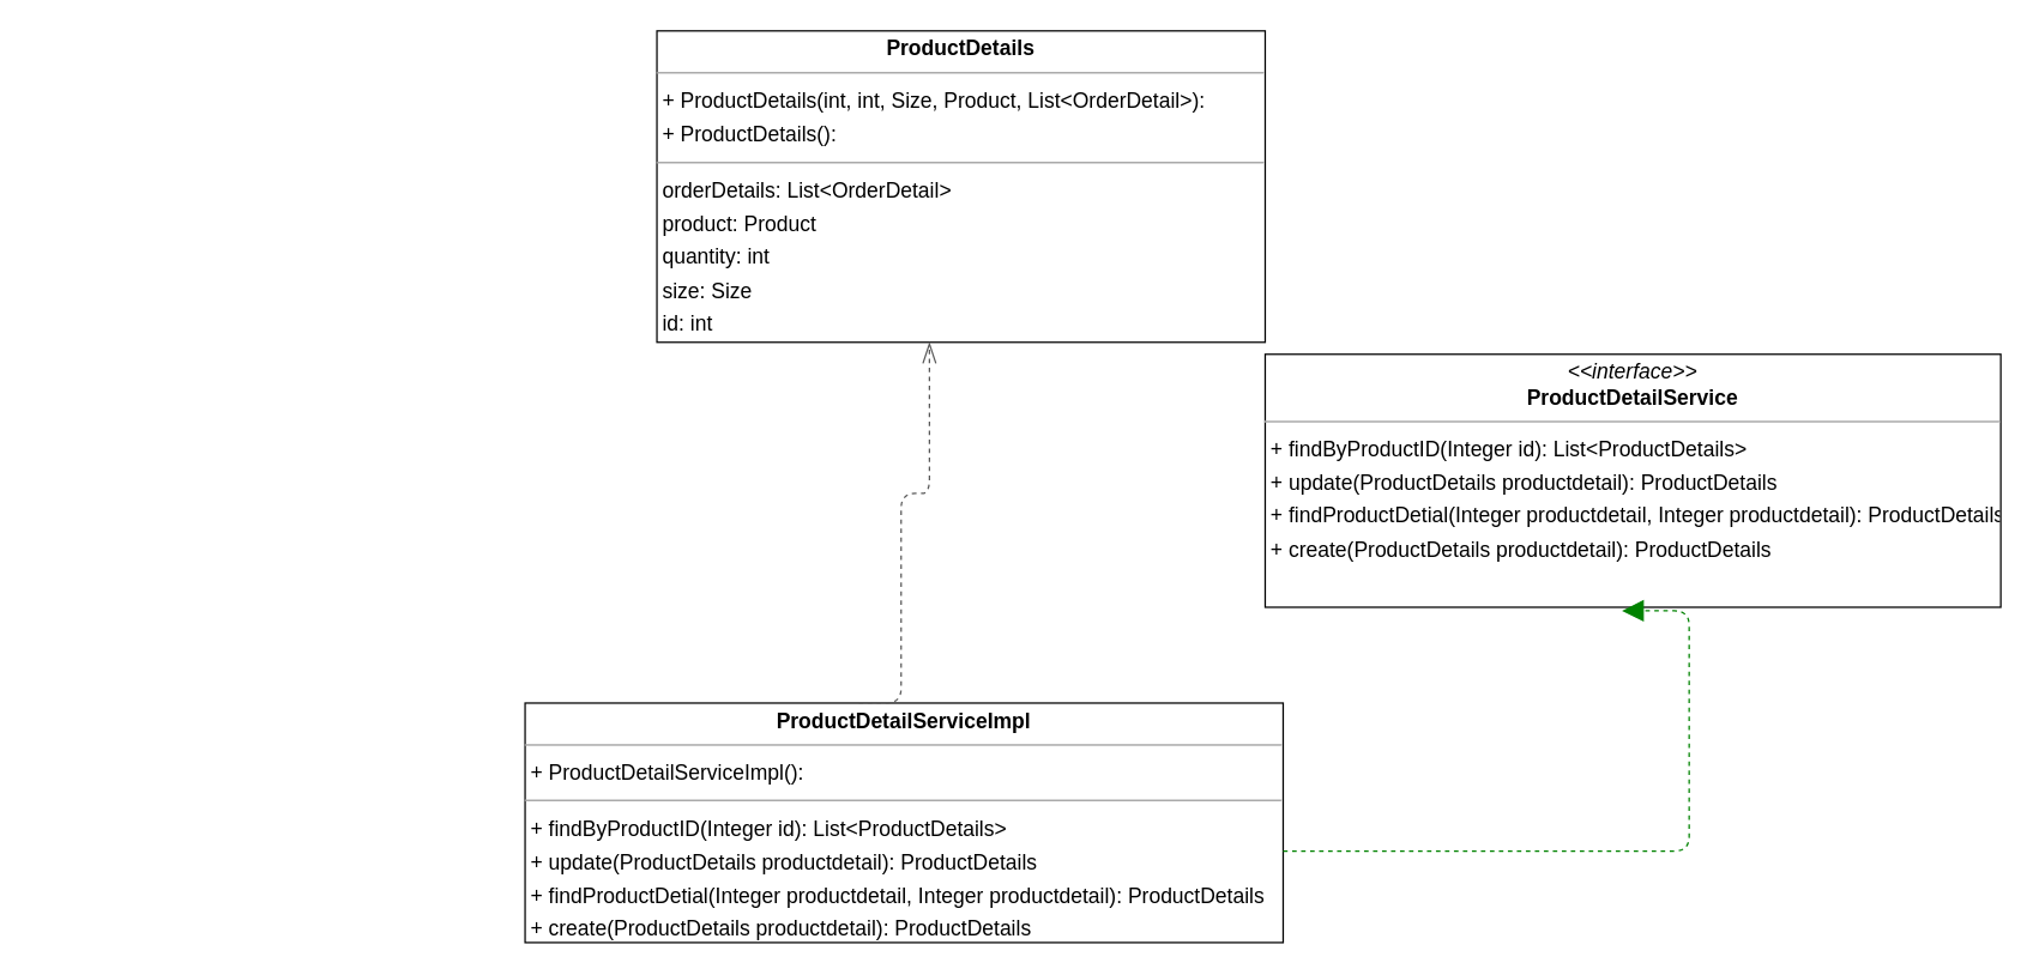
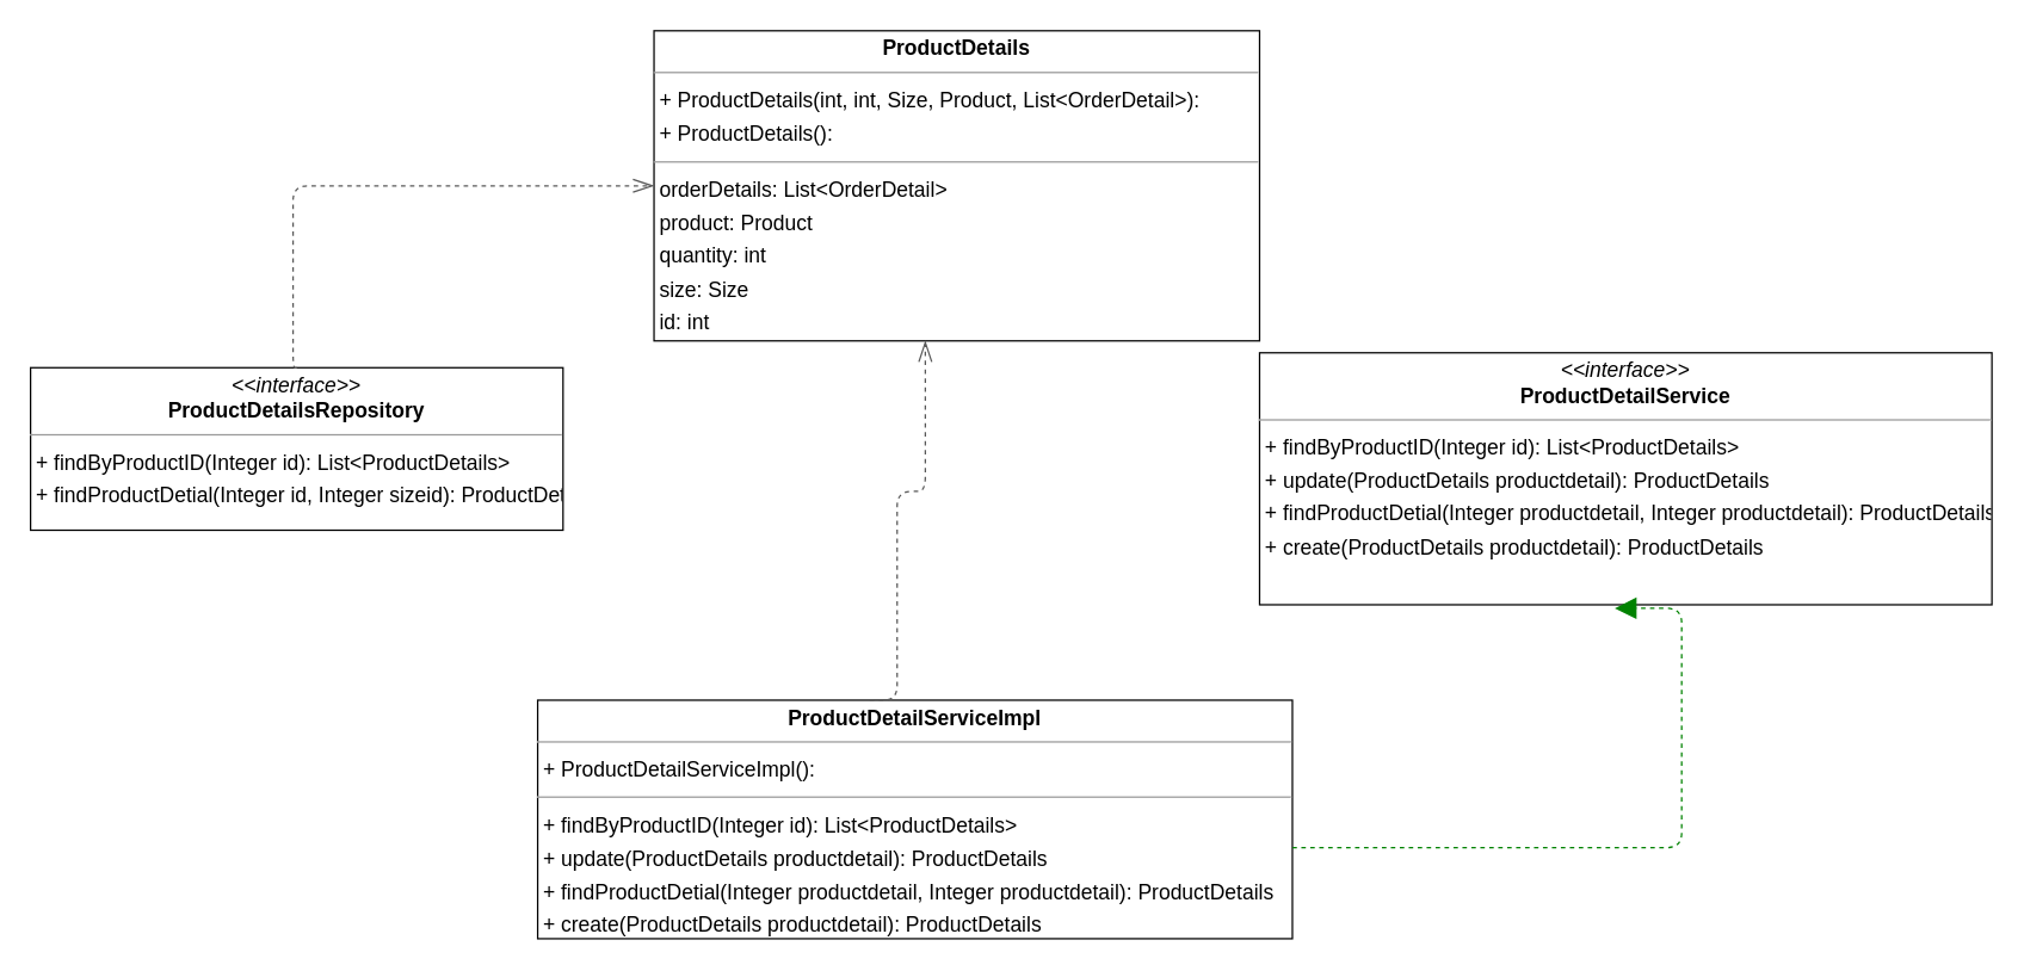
  <mxCell id="0" />
  <mxCell id="1" parent="0" />
  <mxCell id="2" value="&lt;p style=&quot;margin:0px;margin-top:4px;text-align:center;&quot;&gt;&lt;i&gt;&amp;lt;&amp;lt;interface&amp;gt;&amp;gt;&lt;/i&gt;&lt;br&gt;&lt;b&gt;ProductDetailService&lt;/b&gt;&lt;/p&gt;&lt;hr size=&quot;1&quot;&gt;&lt;p style=&quot;margin:0 0 0 4px;line-height:1.6;&quot;&gt;+ findByProductID(Integer&amp;nbsp;id&lt;span style=&quot;background-color: initial;&quot;&gt;): List&amp;lt;ProductDetails&amp;gt;&lt;/span&gt;&lt;/p&gt;&lt;p style=&quot;margin:0 0 0 4px;line-height:1.6;&quot;&gt;+ update(ProductDetails&amp;nbsp;productdetail&lt;span style=&quot;background-color: initial;&quot;&gt;): ProductDetails&lt;/span&gt;&lt;/p&gt;&lt;p style=&quot;margin:0 0 0 4px;line-height:1.6;&quot;&gt;+ findProductDetial(Integer&amp;nbsp;productdetail, Integer productdetail): ProductDetails&lt;/p&gt;&lt;p style=&quot;margin:0 0 0 4px;line-height:1.6;&quot;&gt;+ create(ProductDetails&amp;nbsp;productdetail&lt;span style=&quot;background-color: initial;&quot;&gt;): ProductDetails&lt;/span&gt;&lt;/p&gt;" style="verticalAlign=top;align=left;overflow=fill;fontSize=14;fontFamily=Helvetica;html=1;rounded=0;shadow=0;comic=0;labelBackgroundColor=none;strokeWidth=1;" parent="1" vertex="1"><mxGeometry x="844" y="236" width="491" height="169" as="geometry" /></mxCell>
- <mxCell id="3" value="&lt;p style=&quot;margin:0px;margin-top:4px;text-align:center;&quot;&gt;&lt;b&gt;ProductDetailServiceImpl&lt;/b&gt;&lt;/p&gt;&lt;hr size=&quot;1&quot;&gt;&lt;p style=&quot;margin:0 0 0 4px;line-height:1.6;&quot;&gt;+ ProductDetailServiceImpl(): &lt;/p&gt;&lt;hr size=&quot;1&quot;&gt;&lt;p style=&quot;border-color: var(--border-color); margin: 0px 0px 0px 4px; line-height: 1.6;&quot;&gt;+ findByProductID(Integer&amp;nbsp;id): List&amp;lt;ProductDetails&amp;gt;&lt;/p&gt;&lt;p style=&quot;border-color: var(--border-color); margin: 0px 0px 0px 4px; line-height: 1.6;&quot;&gt;+ update(ProductDetails&amp;nbsp;productdetail&lt;span style=&quot;border-color: var(--border-color); background-color: initial;&quot;&gt;): ProductDetails&lt;/span&gt;&lt;/p&gt;&lt;p style=&quot;border-color: var(--border-color); margin: 0px 0px 0px 4px; line-height: 1.6;&quot;&gt;+ findProductDetial(Integer&amp;nbsp;productdetail, Integer productdetail): ProductDetails&lt;/p&gt;&lt;p style=&quot;border-color: var(--border-color); margin: 0px 0px 0px 4px; line-height: 1.6;&quot;&gt;+ create(ProductDetails&amp;nbsp;productdetail&lt;span style=&quot;border-color: var(--border-color); background-color: initial;&quot;&gt;): ProductDetails&lt;/span&gt;&lt;/p&gt;" style="verticalAlign=top;align=left;overflow=fill;fontSize=14;fontFamily=Helvetica;html=1;rounded=0;shadow=0;comic=0;labelBackgroundColor=none;strokeWidth=1;" parent="1" vertex="1"><mxGeometry x="350" y="469" width="506" height="160" as="geometry" /></mxCell>
+ <mxCell id="3" value="&lt;p style=&quot;margin:0px;margin-top:4px;text-align:center;&quot;&gt;&lt;b&gt;ProductDetailServiceImpl&lt;/b&gt;&lt;/p&gt;&lt;hr size=&quot;1&quot;&gt;&lt;p style=&quot;margin:0 0 0 4px;line-height:1.6;&quot;&gt;+ ProductDetailServiceImpl(): &lt;/p&gt;&lt;hr size=&quot;1&quot;&gt;&lt;p style=&quot;border-color: var(--border-color); margin: 0px 0px 0px 4px; line-height: 1.6;&quot;&gt;+ findByProductID(Integer&amp;nbsp;id): List&amp;lt;ProductDetails&amp;gt;&lt;/p&gt;&lt;p style=&quot;border-color: var(--border-color); margin: 0px 0px 0px 4px; line-height: 1.6;&quot;&gt;+ update(ProductDetails&amp;nbsp;productdetail&lt;span style=&quot;border-color: var(--border-color); background-color: initial;&quot;&gt;): ProductDetails&lt;/span&gt;&lt;/p&gt;&lt;p style=&quot;border-color: var(--border-color); margin: 0px 0px 0px 4px; line-height: 1.6;&quot;&gt;+ findProductDetial(Integer&amp;nbsp;productdetail, Integer productdetail): ProductDetails&lt;/p&gt;&lt;p style=&quot;border-color: var(--border-color); margin: 0px 0px 0px 4px; line-height: 1.6;&quot;&gt;+ create(ProductDetails&amp;nbsp;productdetail&lt;span style=&quot;border-color: var(--border-color); background-color: initial;&quot;&gt;): ProductDetails&lt;/span&gt;&lt;/p&gt;" style="verticalAlign=top;align=left;overflow=fill;fontSize=14;fontFamily=Helvetica;html=1;rounded=0;shadow=0;comic=0;labelBackgroundColor=none;strokeWidth=1;" parent="1" vertex="1"><mxGeometry x="360" y="469" width="506" height="160" as="geometry" /></mxCell>
  <mxCell id="4" value="&lt;p style=&quot;margin:0px;margin-top:4px;text-align:center;&quot;&gt;&lt;b&gt;ProductDetails&lt;/b&gt;&lt;/p&gt;&lt;hr size=&quot;1&quot;/&gt;&lt;p style=&quot;margin:0 0 0 4px;line-height:1.6;&quot;&gt;+ ProductDetails(int, int, Size, Product, List&amp;lt;OrderDetail&amp;gt;): &lt;br/&gt;+ ProductDetails(): &lt;/p&gt;&lt;hr size=&quot;1&quot;/&gt;&lt;p style=&quot;margin:0 0 0 4px;line-height:1.6;&quot;&gt; orderDetails: List&amp;lt;OrderDetail&amp;gt;&lt;br/&gt; product: Product&lt;br/&gt; quantity: int&lt;br/&gt; size: Size&lt;br/&gt; id: int&lt;/p&gt;" style="verticalAlign=top;align=left;overflow=fill;fontSize=14;fontFamily=Helvetica;html=1;rounded=0;shadow=0;comic=0;labelBackgroundColor=none;strokeWidth=1;" parent="1" vertex="1"><mxGeometry x="438" y="20" width="406" height="208" as="geometry" /></mxCell>
+ <mxCell id="5" value="&lt;p style=&quot;margin:0px;margin-top:4px;text-align:center;&quot;&gt;&lt;i&gt;&amp;lt;&amp;lt;interface&amp;gt;&amp;gt;&lt;/i&gt;&lt;br&gt;&lt;b&gt;ProductDetailsRepository&lt;/b&gt;&lt;/p&gt;&lt;hr size=&quot;1&quot;&gt;&lt;p style=&quot;margin:0 0 0 4px;line-height:1.6;&quot;&gt;+ findByProductID(Integer&amp;nbsp;id&lt;span style=&quot;background-color: initial;&quot;&gt;): List&amp;lt;ProductDetails&amp;gt;&lt;/span&gt;&lt;/p&gt;&lt;p style=&quot;margin:0 0 0 4px;line-height:1.6;&quot;&gt;+ findProductDetial(Integer&amp;nbsp;id, Integer&amp;nbsp;sizeid&lt;span style=&quot;background-color: initial;&quot;&gt;): ProductDetails&lt;/span&gt;&lt;/p&gt;" style="verticalAlign=top;align=left;overflow=fill;fontSize=14;fontFamily=Helvetica;html=1;rounded=0;shadow=0;comic=0;labelBackgroundColor=none;strokeWidth=1;" parent="1" vertex="1"><mxGeometry x="20" y="246" width="357" height="109" as="geometry" /></mxCell>
  <mxCell id="6" value="" style="html=1;rounded=1;edgeStyle=orthogonalEdgeStyle;dashed=1;startArrow=none;endArrow=block;endSize=12;strokeColor=#008200;exitX=1.000;exitY=0.618;exitDx=0;exitDy=0;entryX=0.485;entryY=1.014;entryDx=0;entryDy=0;entryPerimeter=0;" parent="1" source="3" target="2" edge="1"><mxGeometry width="50" height="50" relative="1" as="geometry"><Array as="points"><mxPoint x="1127" y="568" /></Array><mxPoint x="1130" y="476" as="targetPoint" /></mxGeometry></mxCell>
  <mxCell id="7" value="" style="html=1;rounded=1;edgeStyle=orthogonalEdgeStyle;dashed=1;startArrow=none;endArrow=openThin;endSize=12;strokeColor=#595959;exitX=0.440;exitY=0.000;exitDx=0;exitDy=0;entryX=0.448;entryY=1.000;entryDx=0;entryDy=0;" parent="1" source="3" target="4" edge="1"><mxGeometry width="50" height="50" relative="1" as="geometry"><Array as="points"><mxPoint x="601" y="329" /><mxPoint x="620" y="329" /></Array></mxGeometry></mxCell>
+ <mxCell id="8" value="" style="html=1;rounded=1;edgeStyle=orthogonalEdgeStyle;dashed=1;startArrow=none;endArrow=openThin;endSize=12;strokeColor=#595959;exitX=0.500;exitY=0.000;exitDx=0;exitDy=0;entryX=0.000;entryY=0.500;entryDx=0;entryDy=0;" parent="1" source="5" target="4" edge="1"><mxGeometry width="50" height="50" relative="1" as="geometry"><Array as="points"><mxPoint x="196" y="124" /></Array></mxGeometry></mxCell>
